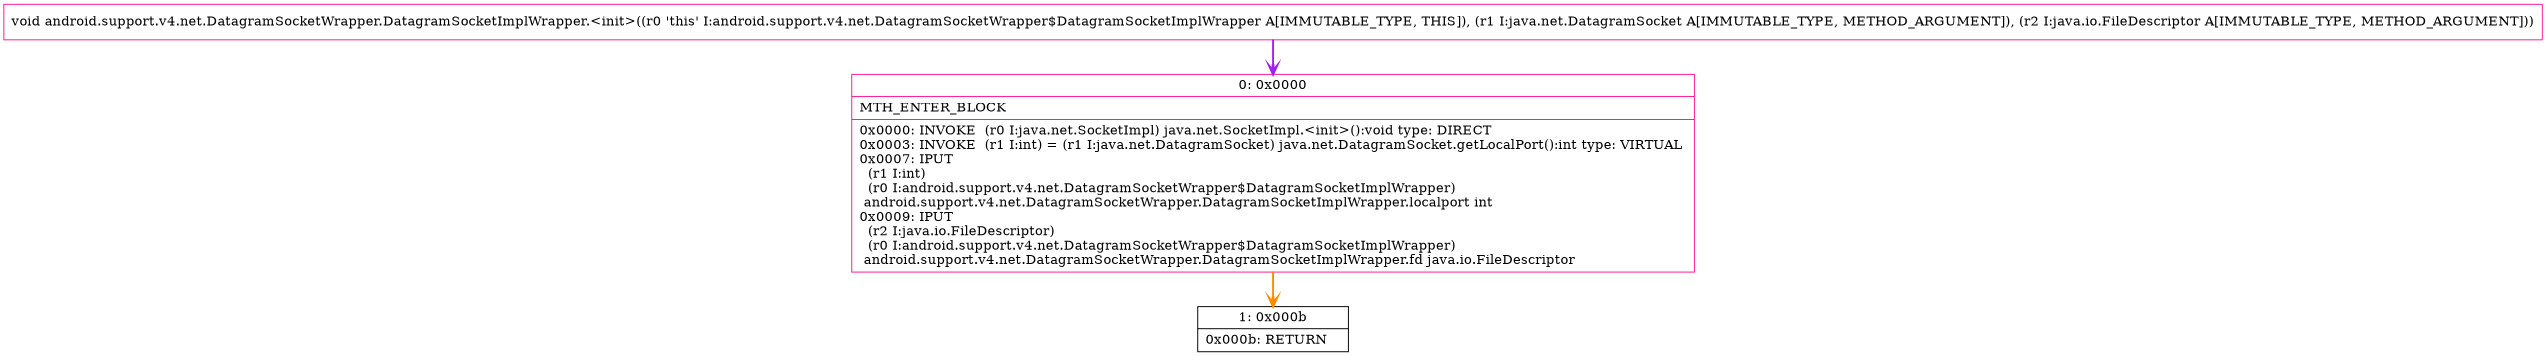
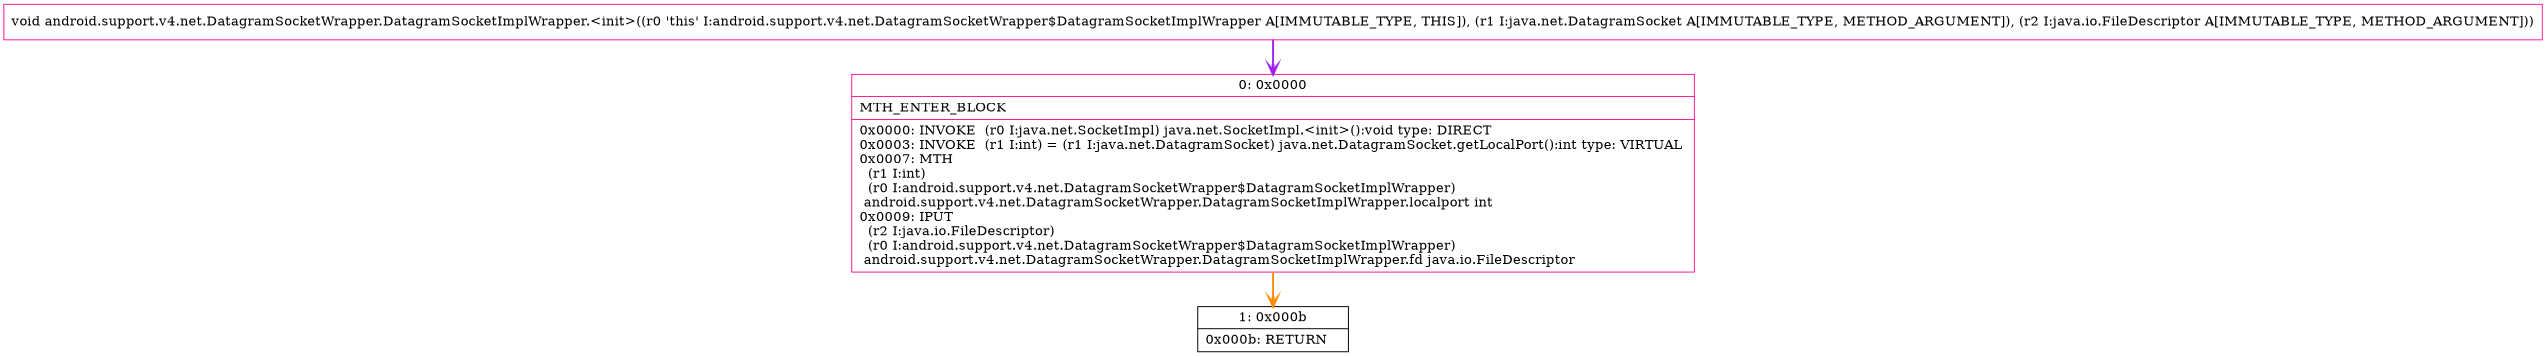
  digraph {
    node [shape=record color=deeppink]
    edge [style=bold arrowhead=vee]
-   n1 [label="{0\:\ 0x0000|MTH_ENTER_BLOCK\l|0x0000: INVOKE  (r0 I:java.net.SocketImpl) java.net.SocketImpl.\<init\>():void type: DIRECT \l0x0003: INVOKE  (r1 I:int) = (r1 I:java.net.DatagramSocket) java.net.DatagramSocket.getLocalPort():int type: VIRTUAL \l0x0007: IPUT  \l  (r1 I:int)\l  (r0 I:android.support.v4.net.DatagramSocketWrapper$DatagramSocketImplWrapper)\l android.support.v4.net.DatagramSocketWrapper.DatagramSocketImplWrapper.localport int \l0x0009: IPUT  \l  (r2 I:java.io.FileDescriptor)\l  (r0 I:android.support.v4.net.DatagramSocketWrapper$DatagramSocketImplWrapper)\l android.support.v4.net.DatagramSocketWrapper.DatagramSocketImplWrapper.fd java.io.FileDescriptor \l}"]
+   n1 [label="{0\:\ 0x0000|MTH_ENTER_BLOCK\l|0x0000: INVOKE  (r0 I:java.net.SocketImpl) java.net.SocketImpl.\<init\>():void type: DIRECT \l0x0003: INVOKE  (r1 I:int) = (r1 I:java.net.DatagramSocket) java.net.DatagramSocket.getLocalPort():int type: VIRTUAL \l0x0007: MTH  \l  (r1 I:int)\l  (r0 I:android.support.v4.net.DatagramSocketWrapper$DatagramSocketImplWrapper)\l android.support.v4.net.DatagramSocketWrapper.DatagramSocketImplWrapper.localport int \l0x0009: IPUT  \l  (r2 I:java.io.FileDescriptor)\l  (r0 I:android.support.v4.net.DatagramSocketWrapper$DatagramSocketImplWrapper)\l android.support.v4.net.DatagramSocketWrapper.DatagramSocketImplWrapper.fd java.io.FileDescriptor \l}"]
    n2 [label="{1\:\ 0x000b|0x000b: RETURN   \l}" color=black]
    n3 [label="{void android.support.v4.net.DatagramSocketWrapper.DatagramSocketImplWrapper.\<init\>((r0 'this' I:android.support.v4.net.DatagramSocketWrapper$DatagramSocketImplWrapper A[IMMUTABLE_TYPE, THIS]), (r1 I:java.net.DatagramSocket A[IMMUTABLE_TYPE, METHOD_ARGUMENT]), (r2 I:java.io.FileDescriptor A[IMMUTABLE_TYPE, METHOD_ARGUMENT])) }"]
    n1 -> n2 [color=darkorange]
    n3 -> n1 [color=purple]
  }
